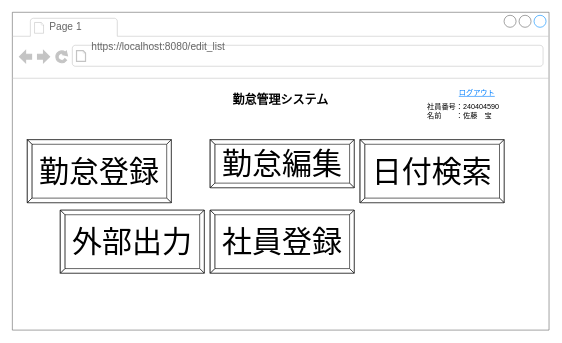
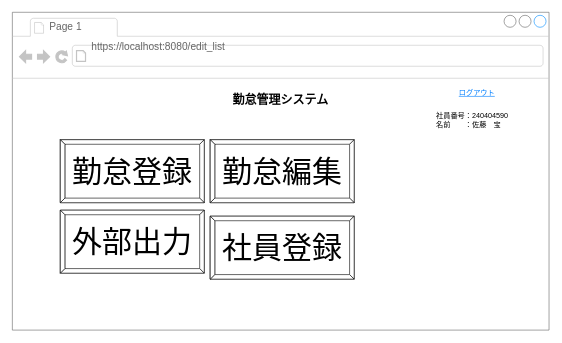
  <mxCell id="0" />
  <mxCell id="1" parent="0" />
  <mxCell id="2" value="" style="strokeWidth=1;shadow=0;dashed=0;align=center;html=1;shape=mxgraph.mockup.containers.browserWindow;rSize=0;strokeColor=#666666;strokeColor2=#008cff;strokeColor3=#c4c4c4;mainText=,;recursiveResize=0;" vertex="1" parent="1"><mxGeometry x="20" y="20" width="895" height="530" as="geometry" /></mxCell>
  <mxCell id="3" value="Page 1" style="strokeWidth=1;shadow=0;dashed=0;align=center;html=1;shape=mxgraph.mockup.containers.anchor;fontSize=17;fontColor=#666666;align=left;whiteSpace=wrap;" vertex="1" parent="2"><mxGeometry x="60" y="12" width="110" height="26" as="geometry" /></mxCell>
  <mxCell id="4" value="https://localhost:8080/edit_list" style="strokeWidth=1;shadow=0;dashed=0;align=center;html=1;shape=mxgraph.mockup.containers.anchor;rSize=0;fontSize=17;fontColor=#666666;align=left;" vertex="1" parent="2"><mxGeometry x="130" y="45" width="250" height="26" as="geometry" /></mxCell>
  <mxCell id="5" value="&lt;font color=&quot;#007fff&quot;&gt;&lt;u&gt;ログアウト&lt;/u&gt;&lt;/font&gt;" style="text;html=1;align=center;verticalAlign=middle;whiteSpace=wrap;rounded=0;" vertex="1" parent="2"><mxGeometry x="740" y="120" width="70" height="30" as="geometry" /></mxCell>
  <mxCell id="6" value="&lt;span style=&quot;font-size: 20px;&quot;&gt;&lt;b&gt;勤怠管理システム&lt;/b&gt;&lt;/span&gt;" style="text;html=1;align=center;verticalAlign=middle;whiteSpace=wrap;rounded=0;" vertex="1" parent="2"><mxGeometry x="330" y="130" width="235" height="30" as="geometry" /></mxCell>
- <mxCell id="7" value="&lt;div&gt;社員番号：240404590&lt;/div&gt;&lt;div&gt;名前　　：佐藤　宝&lt;/div&gt;" style="text;html=1;align=left;verticalAlign=middle;whiteSpace=wrap;rounded=0;" vertex="1" parent="2"><mxGeometry x="690" y="150" width="130" height="30" as="geometry" /></mxCell>
- <mxCell id="8" value="&lt;font style=&quot;font-size: 50px;&quot;&gt;勤怠登録&lt;/font&gt;" style="labelPosition=center;verticalLabelPosition=middle;align=center;html=1;shape=mxgraph.basic.button;dx=7.6;whiteSpace=wrap;" vertex="1" parent="2"><mxGeometry x="25" y="212.5" width="240" height="105" as="geometry" /></mxCell>
- <mxCell id="9" value="&lt;font style=&quot;font-size: 50px;&quot;&gt;勤怠編集&lt;/font&gt;" style="labelPosition=center;verticalLabelPosition=middle;align=center;html=1;shape=mxgraph.basic.button;dx=7.6;whiteSpace=wrap;" vertex="1" parent="2"><mxGeometry x="330" y="212.5" width="240" height="80" as="geometry" /></mxCell>
- <mxCell id="10" value="&lt;span style=&quot;font-size: 50px;&quot;&gt;日付検索&lt;/span&gt;" style="labelPosition=center;verticalLabelPosition=middle;align=center;html=1;shape=mxgraph.basic.button;dx=7.6;whiteSpace=wrap;" vertex="1" parent="2"><mxGeometry x="580" y="212.5" width="240" height="105" as="geometry" /></mxCell>
+ <mxCell id="7" value="&lt;div&gt;社員番号：240404590&lt;/div&gt;&lt;div&gt;名前　　：佐藤　宝&lt;/div&gt;" style="text;html=1;align=left;verticalAlign=middle;whiteSpace=wrap;rounded=0;" vertex="1" parent="2"><mxGeometry x="705" y="165" width="130" height="30" as="geometry" /></mxCell>
+ <mxCell id="8" value="&lt;font style=&quot;font-size: 50px;&quot;&gt;勤怠登録&lt;/font&gt;" style="labelPosition=center;verticalLabelPosition=middle;align=center;html=1;shape=mxgraph.basic.button;dx=7.6;whiteSpace=wrap;" vertex="1" parent="2"><mxGeometry x="80" y="212.5" width="240" height="105" as="geometry" /></mxCell>
+ <mxCell id="9" value="&lt;font style=&quot;font-size: 50px;&quot;&gt;勤怠編集&lt;/font&gt;" style="labelPosition=center;verticalLabelPosition=middle;align=center;html=1;shape=mxgraph.basic.button;dx=7.6;whiteSpace=wrap;" vertex="1" parent="2"><mxGeometry x="330" y="212.5" width="240" height="105" as="geometry" /></mxCell>
  <mxCell id="11" value="&lt;span style=&quot;font-size: 50px;&quot;&gt;外部出力&lt;/span&gt;" style="labelPosition=center;verticalLabelPosition=middle;align=center;html=1;shape=mxgraph.basic.button;dx=7.6;whiteSpace=wrap;" vertex="1" parent="2"><mxGeometry x="80" y="330" width="240" height="105" as="geometry" /></mxCell>
- <mxCell id="12" value="&lt;font style=&quot;font-size: 50px;&quot;&gt;社員登録&lt;/font&gt;" style="labelPosition=center;verticalLabelPosition=middle;align=center;html=1;shape=mxgraph.basic.button;dx=7.6;whiteSpace=wrap;" vertex="1" parent="2"><mxGeometry x="330" y="330" width="240" height="105" as="geometry" /></mxCell>
+ <mxCell id="12" value="&lt;font style=&quot;font-size: 50px;&quot;&gt;社員登録&lt;/font&gt;" style="labelPosition=center;verticalLabelPosition=middle;align=center;html=1;shape=mxgraph.basic.button;dx=7.6;whiteSpace=wrap;" vertex="1" parent="2"><mxGeometry x="330" y="340" width="240" height="105" as="geometry" /></mxCell>
